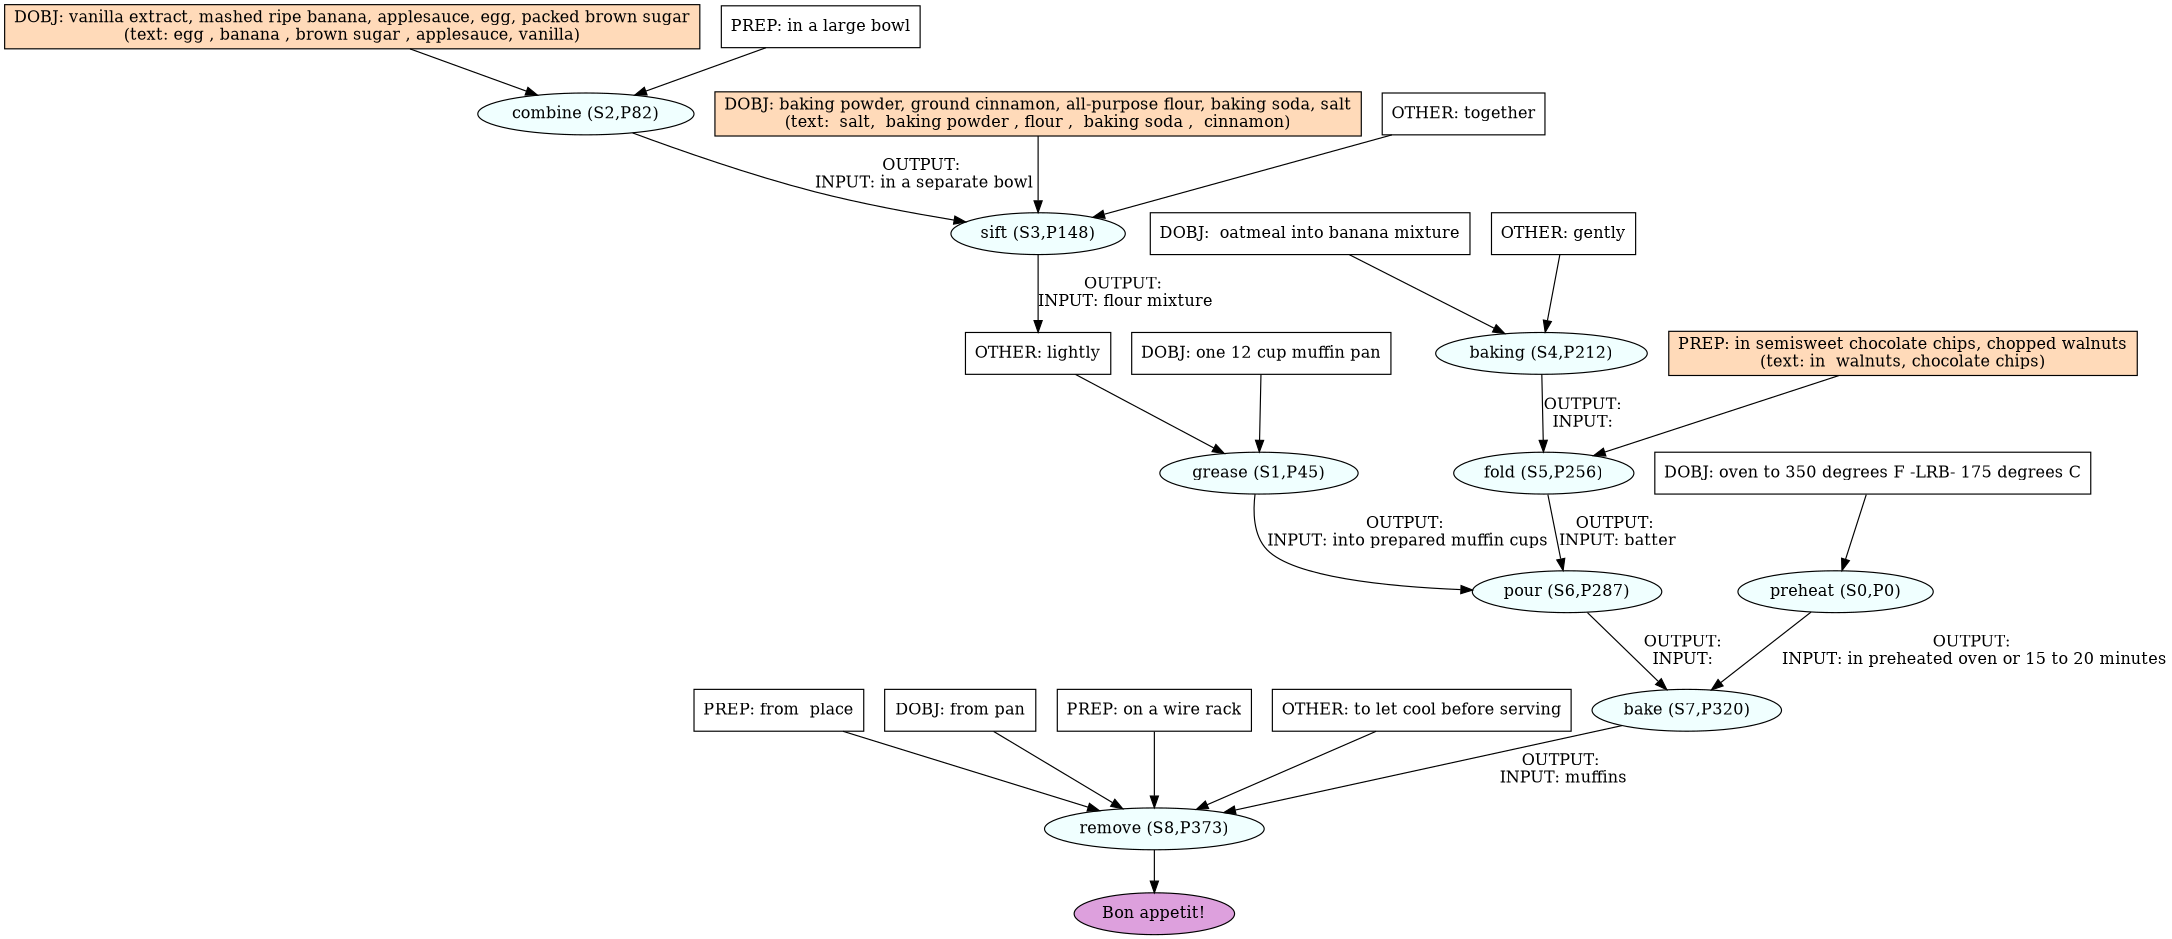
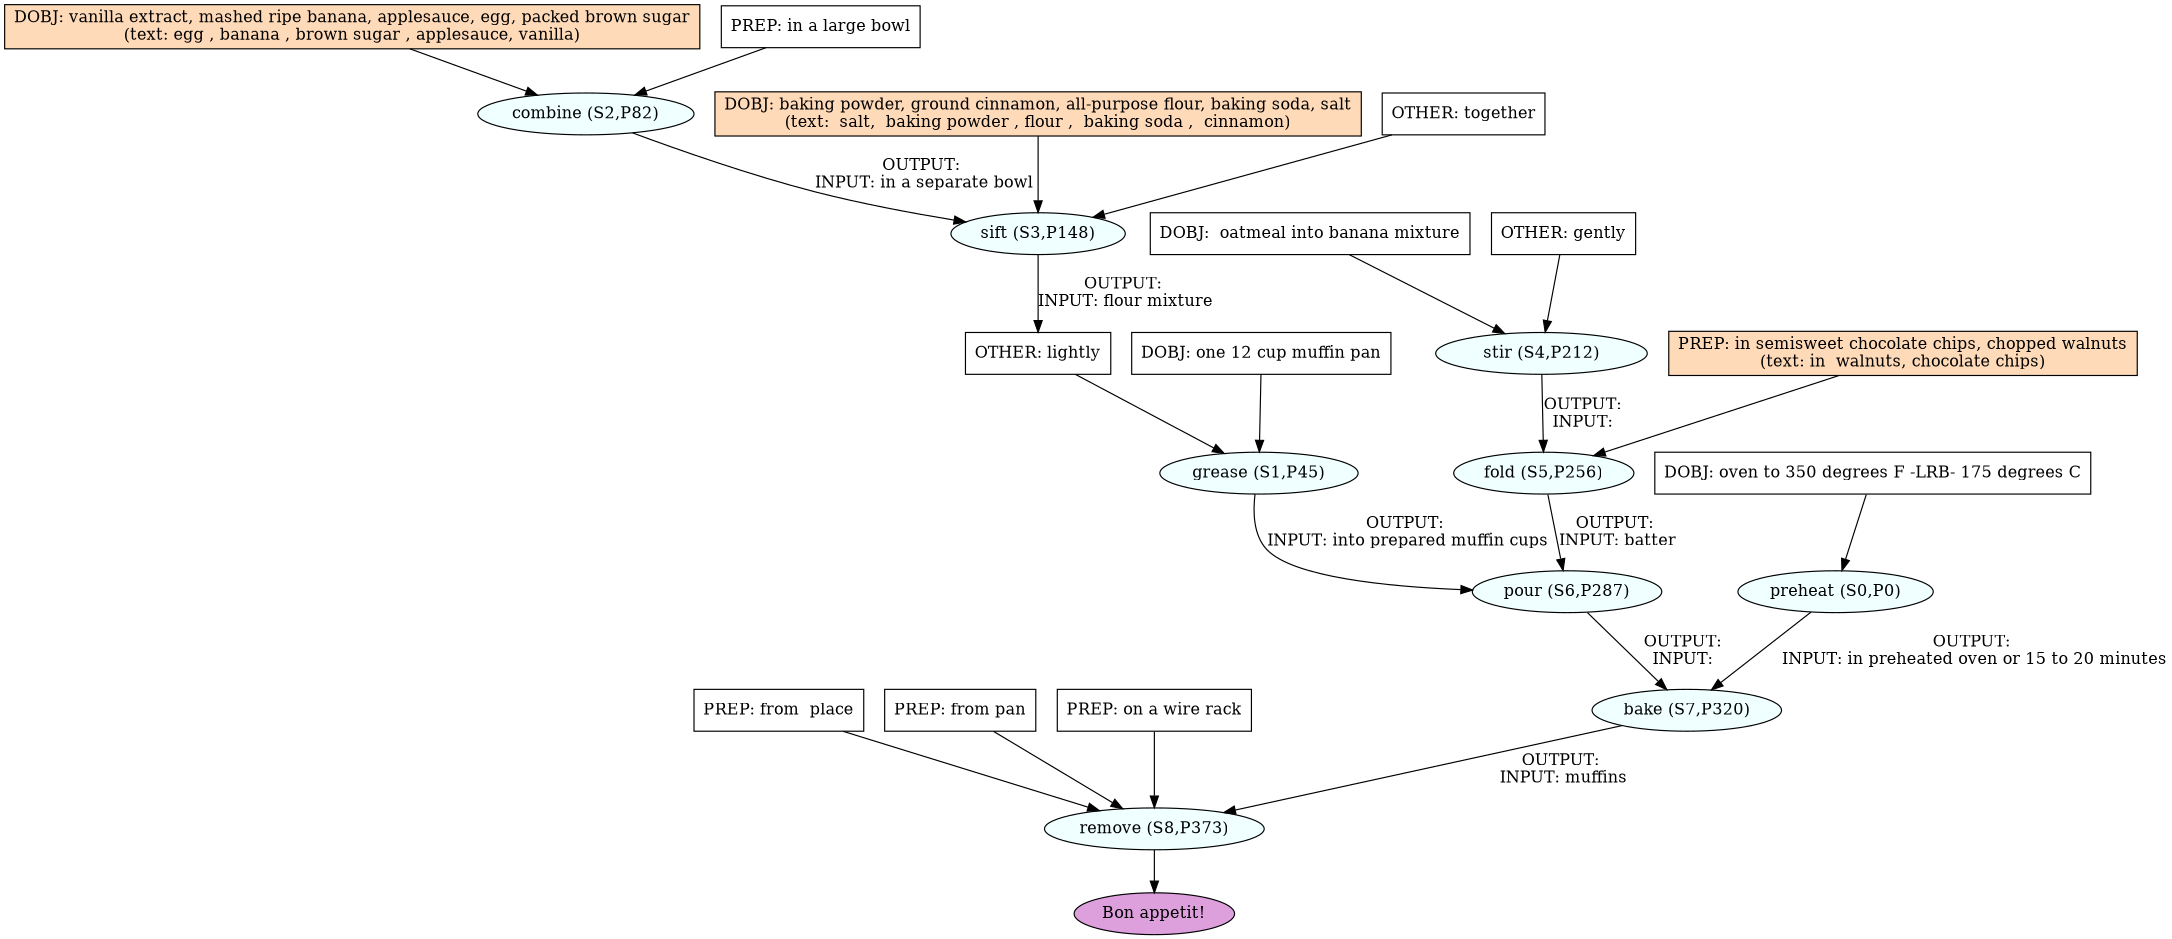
  digraph {
    node [fillcolor=white shape=box style=filled]
    n1 [fillcolor=azure label="preheat (S0,P0)" shape=oval]
    n2 [fillcolor=azure label="bake (S7,P320)" shape=oval]
    n3 [fillcolor=azure label="remove (S8,P373)" shape=oval]
    n4 [fillcolor=azure label="grease (S1,P45)" shape=oval]
    n5 [fillcolor=azure label="pour (S6,P287)" shape=oval]
    n6 [fillcolor=azure label="combine (S2,P82)" shape=oval]
    n7 [fillcolor=azure label="sift (S3,P148)" shape=oval]
    n8 [label="OTHER: lightly"]
-   n9 [fillcolor=azure label="baking (S4,P212)" shape=oval]
+   n9 [fillcolor=azure label="stir (S4,P212)" shape=oval]
    n10 [fillcolor=azure label="fold (S5,P256)" shape=oval]
    n11 [fillcolor=plum label="Bon appetit!" shape=oval]
    n12 [label="DOBJ: one 12 cup muffin pan"]
    n13 [label="DOBJ: oven to 350 degrees F -LRB- 175 degrees C"]
    n14 [fillcolor=peachpuff label="DOBJ: vanilla extract, mashed ripe banana, applesauce, egg, packed brown sugar\n(text: egg , banana , brown sugar , applesauce, vanilla)"]
    n15 [label="PREP: in a large bowl"]
    n16 [fillcolor=peachpuff label="DOBJ: baking powder, ground cinnamon, all-purpose flour, baking soda, salt\n(text:  salt,  baking powder , flour ,  baking soda ,  cinnamon)"]
    n17 [label="OTHER: together"]
    n18 [label="DOBJ:  oatmeal into banana mixture"]
    n19 [label="OTHER: gently"]
    n20 [fillcolor=peachpuff label="PREP: in semisweet chocolate chips, chopped walnuts\n(text: in  walnuts, chocolate chips)"]
    n21 [label="PREP: from  place"]
-   n22 [label="DOBJ: from pan"]
+   n22 [label="PREP: from pan"]
    n23 [label="PREP: on a wire rack"]
-   n24 [label="OTHER: to let cool before serving"]
    n1 -> n2 [label="OUTPUT: \nINPUT: in preheated oven or 15 to 20 minutes"]
    n2 -> n3 [label="OUTPUT: \nINPUT: muffins"]
    n3 -> n11
    n4 -> n5 [label="OUTPUT: \nINPUT: into prepared muffin cups"]
    n5 -> n2 [label="OUTPUT: \nINPUT: "]
    n6 -> n7 [label="OUTPUT: \nINPUT: in a separate bowl"]
    n7 -> n8 [label="OUTPUT: \nINPUT: flour mixture"]
    n8 -> n4
    n9 -> n10 [label="OUTPUT: \nINPUT: "]
    n10 -> n5 [label="OUTPUT: \nINPUT: batter"]
    n12 -> n4
    n13 -> n1
    n14 -> n6
    n15 -> n6
    n16 -> n7
    n17 -> n7
    n18 -> n9
    n19 -> n9
    n20 -> n10
    n21 -> n3
    n22 -> n3
    n23 -> n3
-   n24 -> n3
  }
